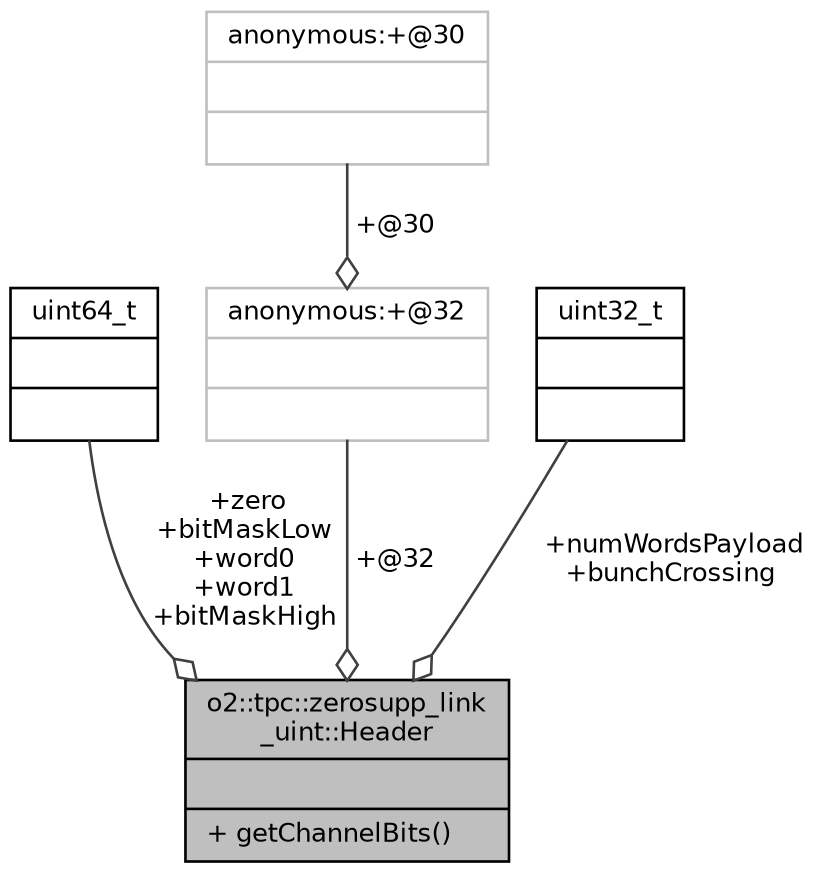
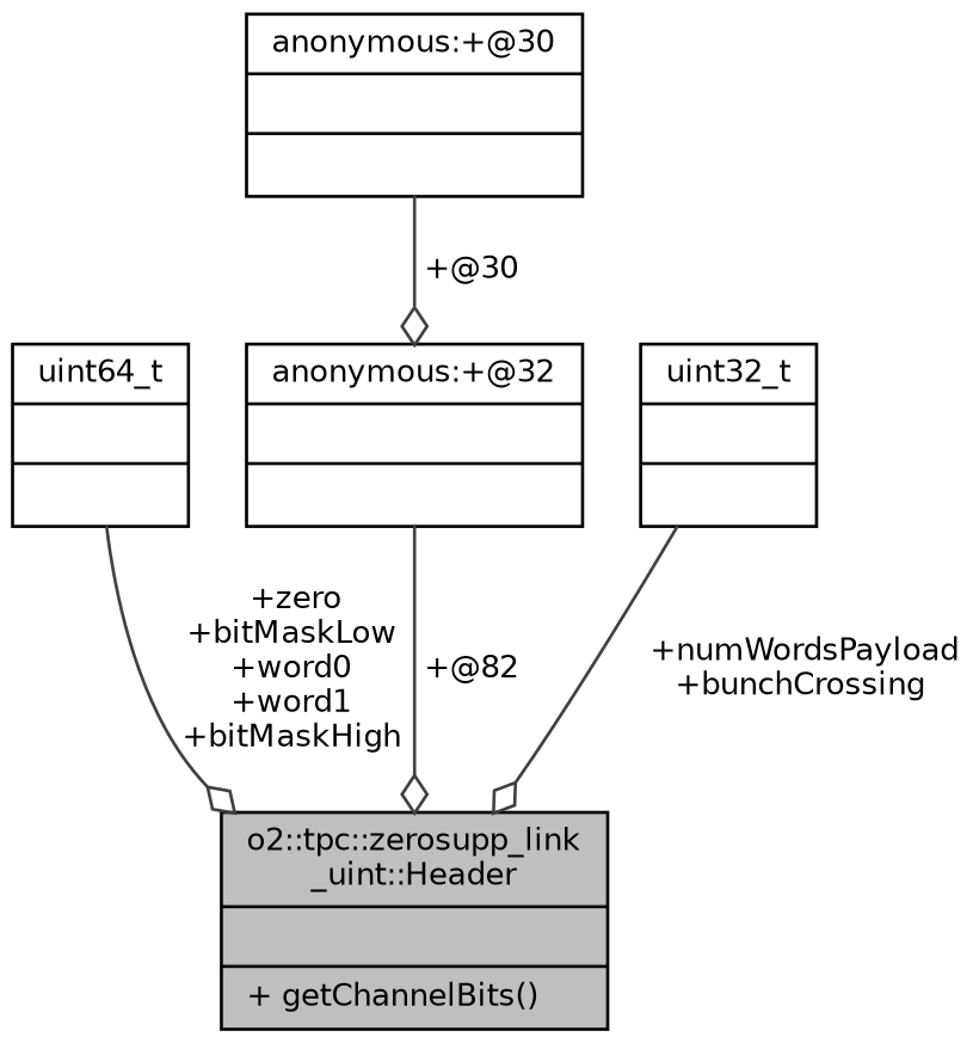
  digraph {
    node [color=black fontname=Helvetica fontsize=10 shape=record]
    edge [arrowhead=odiamond color=grey25 fontname=Helvetica fontsize=10 labelfontname=Helvetica labelfontsize=10 style=solid]
    n1 [fillcolor=grey75 fontcolor=black height=0.2 label="{o2::tpc::zerosupp_link\l_uint::Header\n||+ getChannelBits()\l}" style=filled width=0.4]
    n2 [height=0.2 label="{uint64_t\n||}" width=0.4]
-   n3 [color=grey75 height=0.2 label="{anonymous:+@30\n||}" width=0.4]
-   n4 [color=grey75 height=0.2 label="{anonymous:+@32\n||}" width=0.4]
+   n3 [height=0.2 label="{anonymous:+@30\n||}" width=0.4]
+   n4 [height=0.2 label="{anonymous:+@32\n||}" width=0.4]
    n5 [height=0.2 label="{uint32_t\n||}" width=0.4]
    n2 -> n1 [label=" +zero\n+bitMaskLow\n+word0\n+word1\n+bitMaskHigh"]
    n3 -> n4 [label=" +@30"]
-   n4 -> n1 [label=" +@32"]
+   n4 -> n1 [label=" +@82"]
    n5 -> n1 [label=" +numWordsPayload\n+bunchCrossing"]
  }
